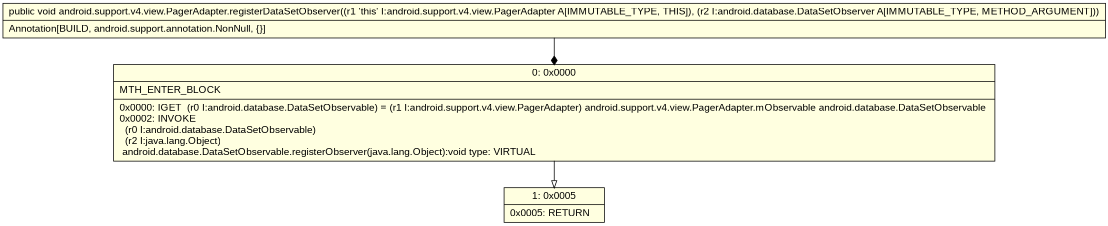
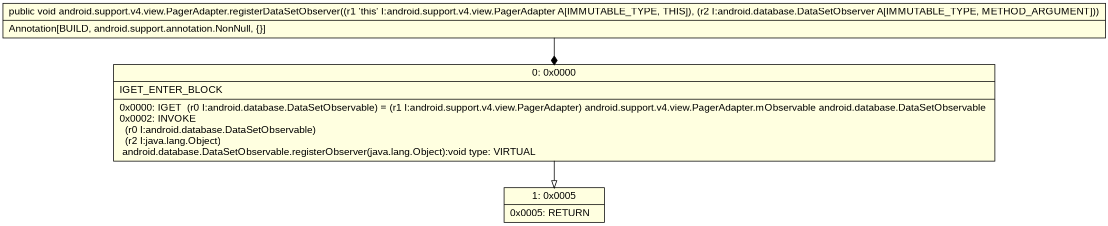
  digraph {
    fontname="Liberation Sans"
    node [shape=record style=filled fillcolor=lightyellow fontname="Liberation Sans"]
    edge [fontname="Liberation Sans"]
-   n1 [label="{0\:\ 0x0000|MTH_ENTER_BLOCK\l|0x0000: IGET  (r0 I:android.database.DataSetObservable) = (r1 I:android.support.v4.view.PagerAdapter) android.support.v4.view.PagerAdapter.mObservable android.database.DataSetObservable \l0x0002: INVOKE  \l  (r0 I:android.database.DataSetObservable)\l  (r2 I:java.lang.Object)\l android.database.DataSetObservable.registerObserver(java.lang.Object):void type: VIRTUAL \l}"]
+   n1 [label="{0\:\ 0x0000|IGET_ENTER_BLOCK\l|0x0000: IGET  (r0 I:android.database.DataSetObservable) = (r1 I:android.support.v4.view.PagerAdapter) android.support.v4.view.PagerAdapter.mObservable android.database.DataSetObservable \l0x0002: INVOKE  \l  (r0 I:android.database.DataSetObservable)\l  (r2 I:java.lang.Object)\l android.database.DataSetObservable.registerObserver(java.lang.Object):void type: VIRTUAL \l}"]
    n2 [label="{1\:\ 0x0005|0x0005: RETURN   \l}"]
    n3 [label="{public void android.support.v4.view.PagerAdapter.registerDataSetObserver((r1 'this' I:android.support.v4.view.PagerAdapter A[IMMUTABLE_TYPE, THIS]), (r2 I:android.database.DataSetObserver A[IMMUTABLE_TYPE, METHOD_ARGUMENT]))  | Annotation[BUILD, android.support.annotation.NonNull, \{\}]\l}"]
    n1 -> n2 [arrowhead=onormal]
    n3 -> n1 [arrowhead=diamond]
  }
